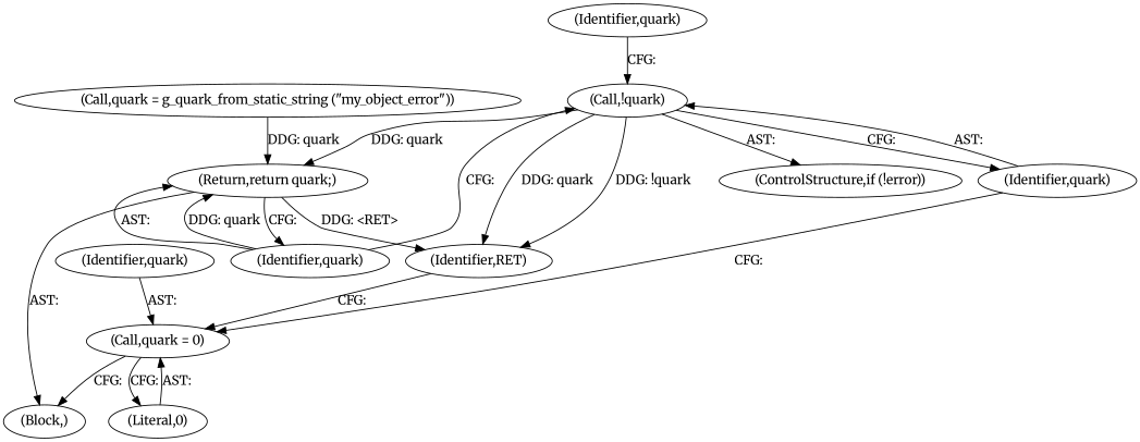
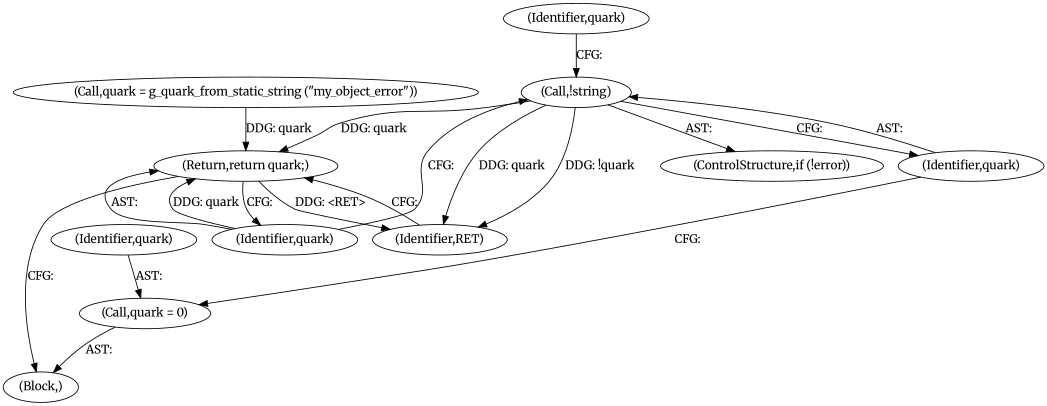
  digraph {
    fontname=Merriweather
    node [fontname=Merriweather]
    edge [fontname=Merriweather]
-   n1 [label="(Call,!quark)"]
+   n1 [label="(Call,!string)"]
    n2 [label="(Return,return quark;)"]
    n3 [label="(ControlStructure,if (!error))"]
    n4 [label="(Identifier,quark)"]
    n5 [label="(Identifier,RET)"]
    n6 [label="(Block,)"]
    n7 [label="(Identifier,quark)"]
    n8 [label="(Call,quark = 0)"]
-   n9 [label="(Literal,0)"]
    n10 [label="(Identifier,quark)"]
    n11 [label="(Identifier,quark)"]
    n12 [label="(Call,quark = g_quark_from_static_string (\"my_object_error\"))"]
    n1 -> n2 [label="DDG: quark"]
    n1 -> n3 [label="AST: "]
    n1 -> n4 [label="CFG: "]
    n1 -> n5 [label="DDG: !quark"]
    n1 -> n5 [label="DDG: quark"]
    n2 -> n5 [label="DDG: <RET>"]
-   n2 -> n6 [label="AST: "]
+   n2 -> n6 [label="CFG: "]
    n2 -> n7 [label="CFG: "]
    n4 -> n1 [label="AST: "]
    n4 -> n8 [label="CFG: "]
-   n5 -> n8 [label="CFG: "]
+   n5 -> n2 [label="CFG: "]
    n7 -> n1 [label="CFG: "]
    n7 -> n2 [label="AST: "]
    n7 -> n2 [label="DDG: quark"]
-   n8 -> n6 [label="CFG: "]
-   n8 -> n9 [label="CFG: "]
-   n9 -> n8 [label="AST: "]
+   n8 -> n6 [label="AST: "]
    n10 -> n8 [label="AST: "]
    n11 -> n1 [label="CFG: "]
    n12 -> n2 [label="DDG: quark"]
  }
